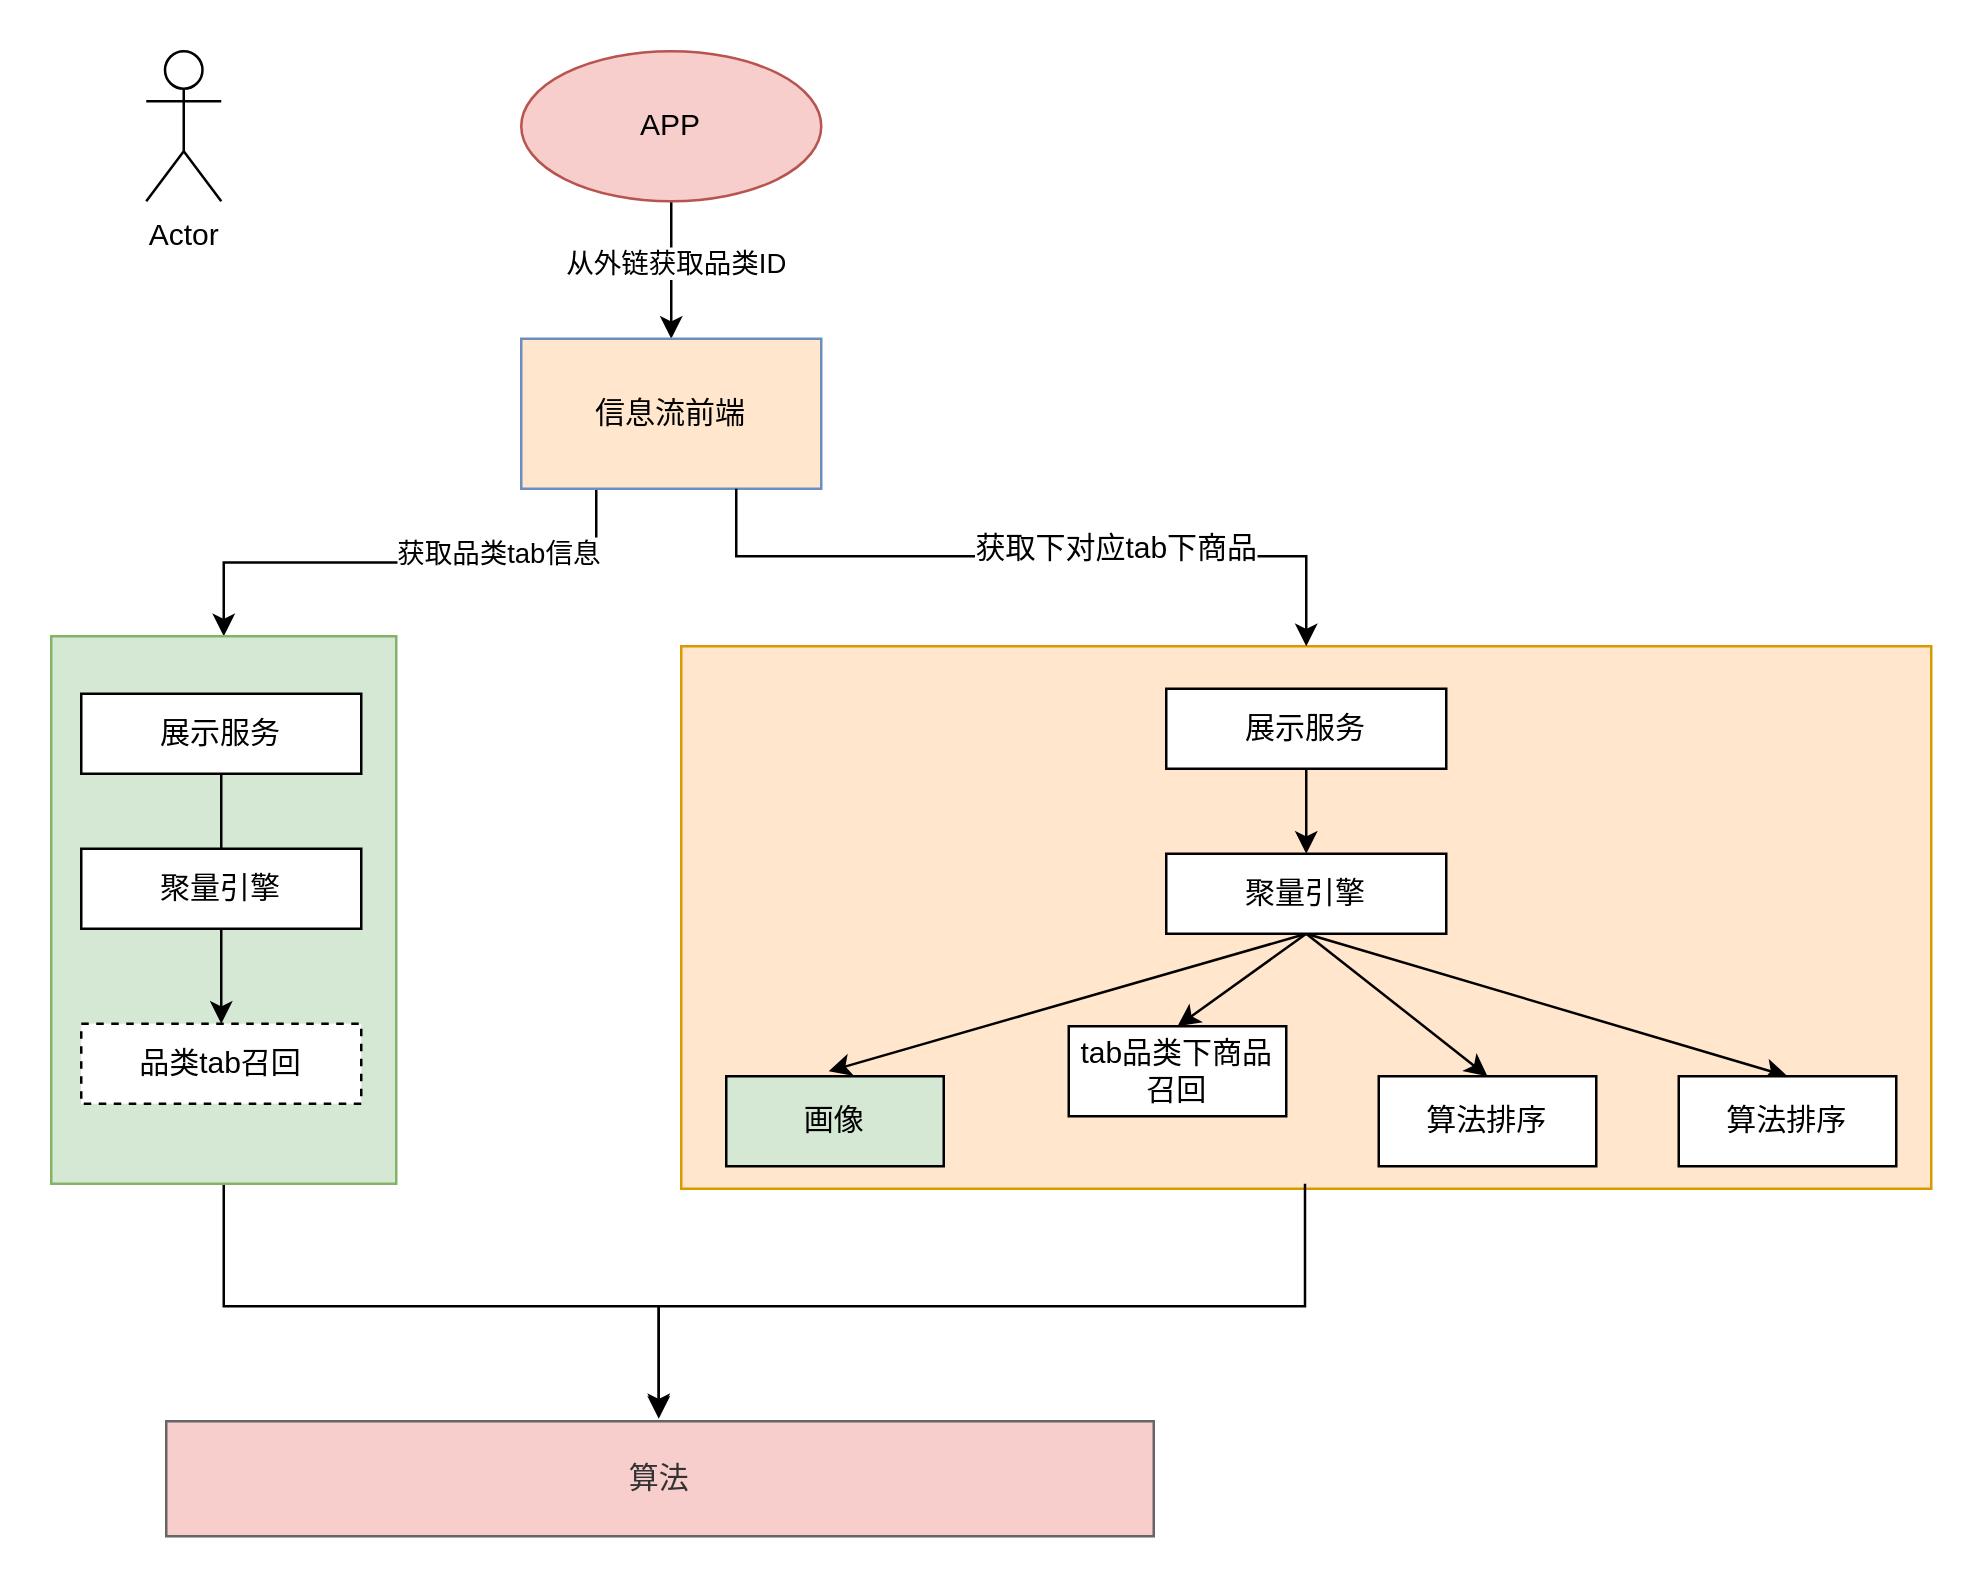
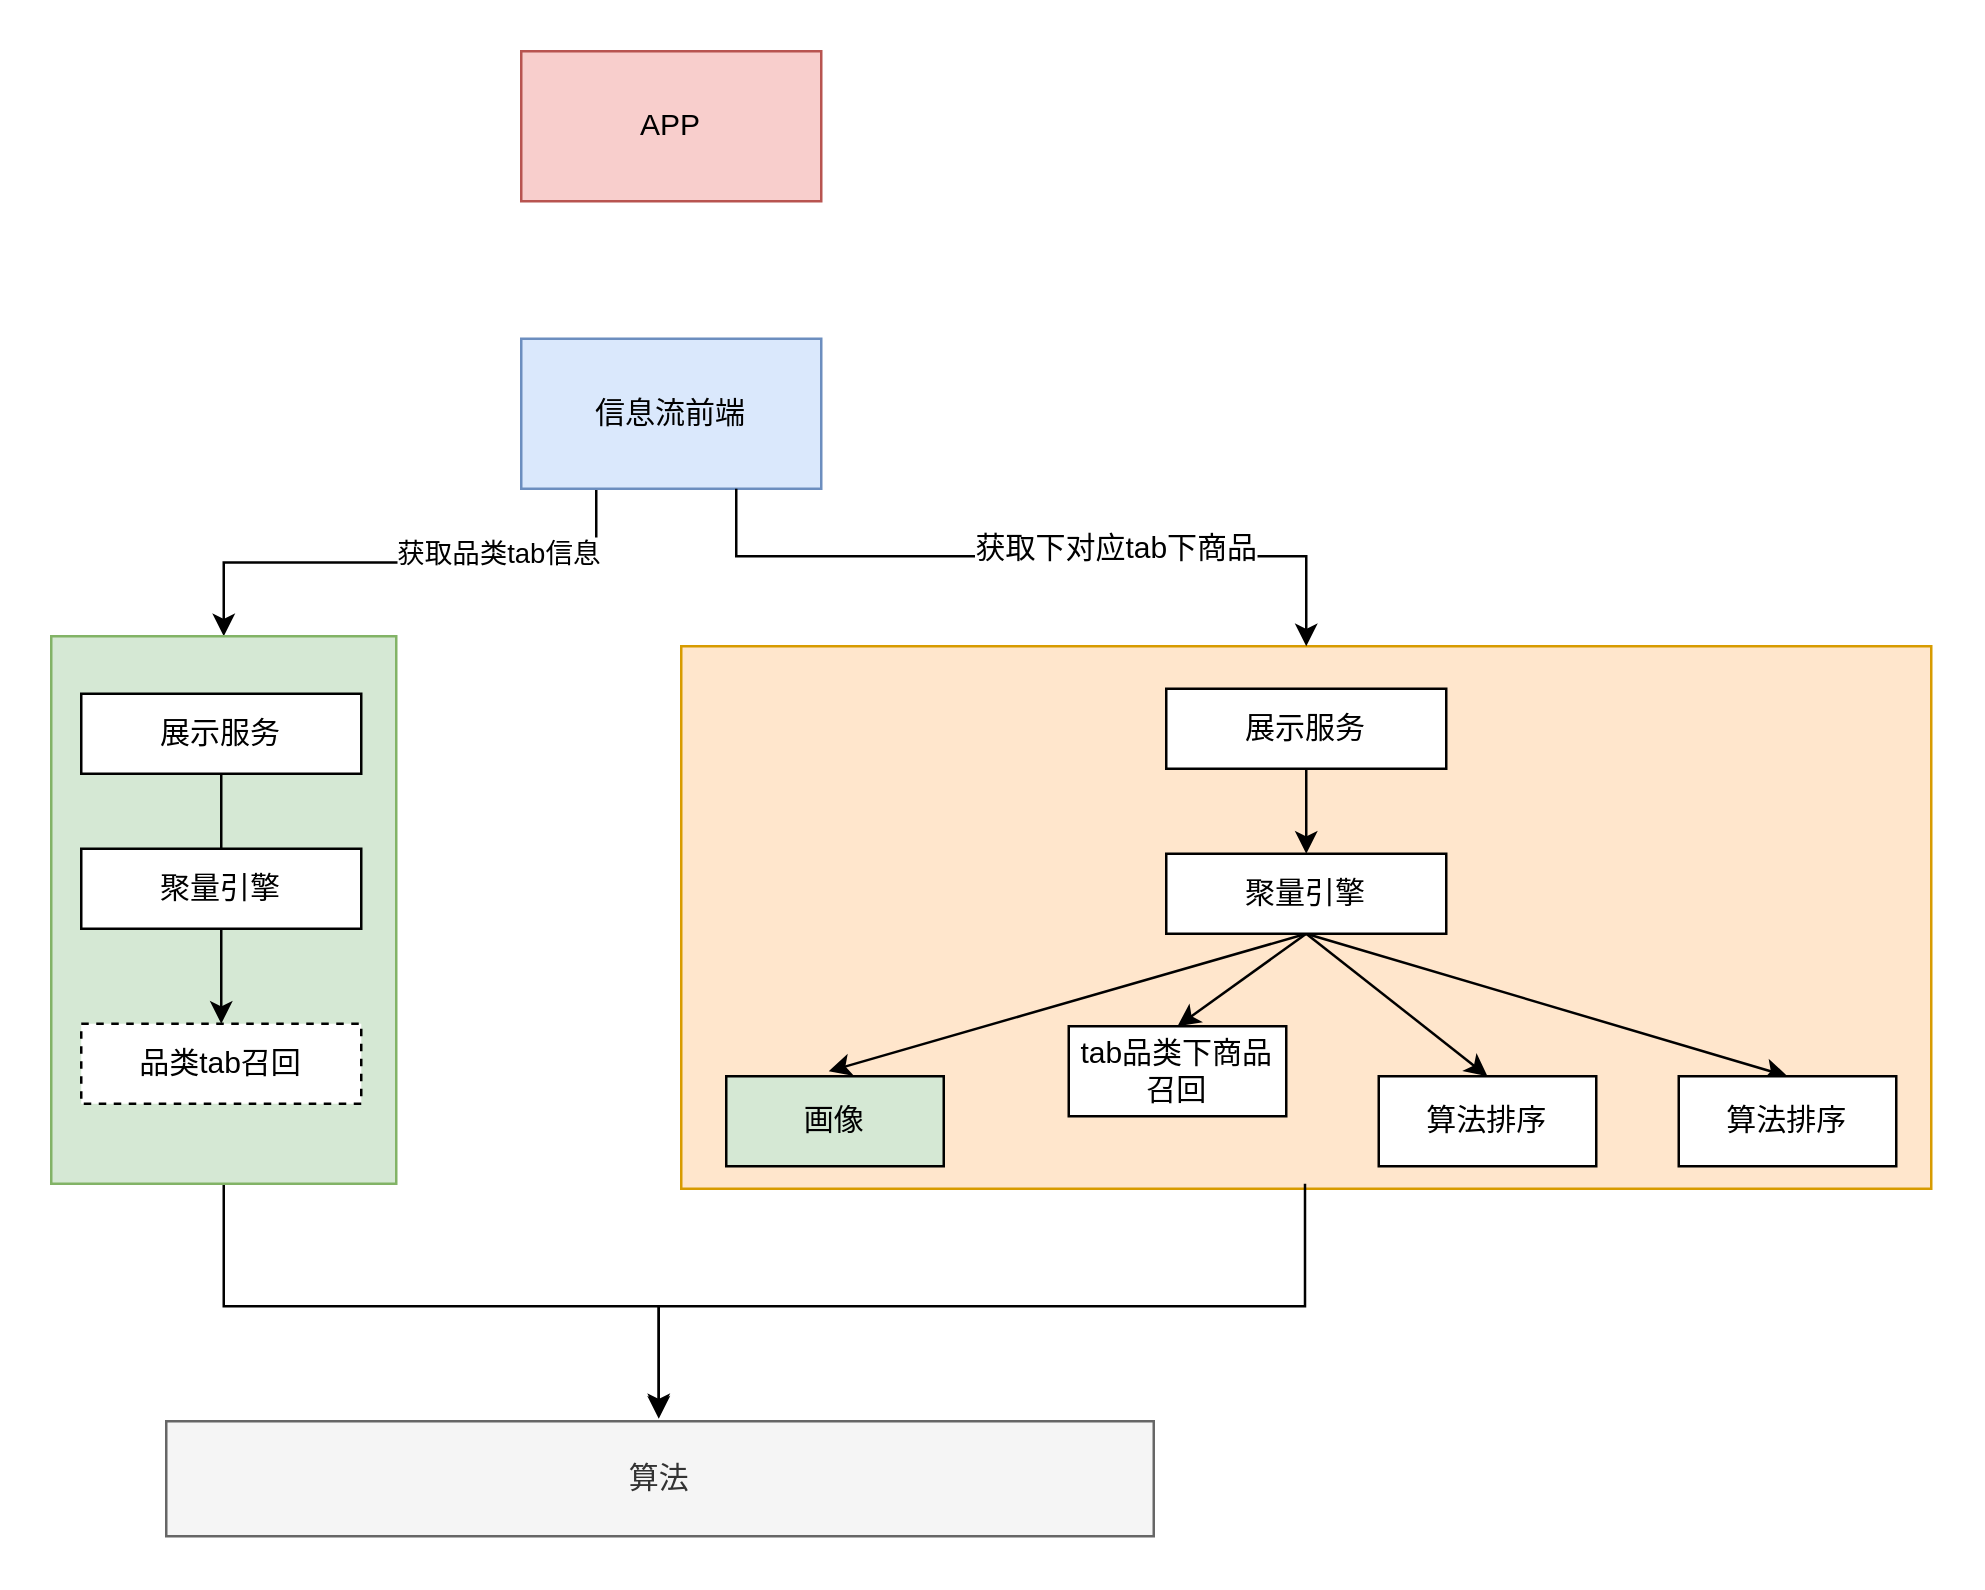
  <mxCell id="0" />
  <mxCell id="1" parent="0" />
  <mxCell id="2" value="" style="whiteSpace=wrap;html=1;rounded=0;fillColor=#ffe6cc;strokeColor=#d79b00;" parent="1" vertex="1"><mxGeometry x="272" y="258" width="500" height="217" as="geometry" /></mxCell>
- <mxCell id="3" value="" style="edgeStyle=orthogonalEdgeStyle;rounded=0;orthogonalLoop=1;jettySize=auto;html=1;" parent="1" source="5" target="9" edge="1"><mxGeometry relative="1" as="geometry" /></mxCell>
- <mxCell id="4" value="从外链获取品类ID" style="edgeLabel;html=1;align=center;verticalAlign=middle;resizable=0;points=[];" parent="3" vertex="1" connectable="0"><mxGeometry x="-0.167" y="1" relative="1" as="geometry"><mxPoint y="1" as="offset" /></mxGeometry></mxCell>
- <mxCell id="5" value="APP" style="ellipse;whiteSpace=wrap;html=1;fillColor=#f8cecc;strokeColor=#b85450;" parent="1" vertex="1"><mxGeometry x="208" y="20" width="120" height="60" as="geometry" /></mxCell>
- <mxCell id="6" value="Actor" style="shape=umlActor;verticalLabelPosition=bottom;verticalAlign=top;html=1;outlineConnect=0;" parent="1" vertex="1"><mxGeometry x="58" y="20" width="30" height="60" as="geometry" /></mxCell>
+ <mxCell id="5" value="APP" style="rounded=0;whiteSpace=wrap;html=1;fillColor=#f8cecc;strokeColor=#b85450;" parent="1" vertex="1"><mxGeometry x="208" y="20" width="120" height="60" as="geometry" /></mxCell>
  <mxCell id="7" style="edgeStyle=orthogonalEdgeStyle;rounded=0;orthogonalLoop=1;jettySize=auto;html=1;exitX=0.25;exitY=1;exitDx=0;exitDy=0;entryX=0.5;entryY=0;entryDx=0;entryDy=0;" parent="1" source="9" target="11" edge="1"><mxGeometry relative="1" as="geometry" /></mxCell>
  <mxCell id="8" value="获取品类tab信息" style="edgeLabel;html=1;align=center;verticalAlign=middle;resizable=0;points=[];" parent="7" vertex="1" connectable="0"><mxGeometry x="-0.337" y="-4" relative="1" as="geometry"><mxPoint as="offset" /></mxGeometry></mxCell>
- <mxCell id="9" value="信息流前端" style="rounded=0;whiteSpace=wrap;html=1;fillColor=#ffe6cc;strokeColor=#6c8ebf;" parent="1" vertex="1"><mxGeometry x="208" y="135" width="120" height="60" as="geometry" /></mxCell>
+ <mxCell id="9" value="信息流前端" style="rounded=0;whiteSpace=wrap;html=1;fillColor=#dae8fc;strokeColor=#6c8ebf;" parent="1" vertex="1"><mxGeometry x="208" y="135" width="120" height="60" as="geometry" /></mxCell>
  <mxCell id="10" style="edgeStyle=orthogonalEdgeStyle;rounded=0;orthogonalLoop=1;jettySize=auto;html=1;exitX=0.5;exitY=1;exitDx=0;exitDy=0;" parent="1" source="11" edge="1"><mxGeometry relative="1" as="geometry"><mxPoint x="263" y="567" as="targetPoint" /><Array as="points"><mxPoint x="89" y="522" /><mxPoint x="263" y="522" /></Array></mxGeometry></mxCell>
  <mxCell id="11" value="" style="whiteSpace=wrap;html=1;rounded=0;fillColor=#d5e8d4;strokeColor=#82b366;" parent="1" vertex="1"><mxGeometry x="20" y="254" width="138" height="219" as="geometry" /></mxCell>
  <mxCell id="12" style="edgeStyle=orthogonalEdgeStyle;rounded=0;orthogonalLoop=1;jettySize=auto;html=1;entryX=0.5;entryY=0;entryDx=0;entryDy=0;" parent="1" edge="1"><mxGeometry relative="1" as="geometry"><mxPoint x="521.5" y="473" as="sourcePoint" /><mxPoint x="263" y="566" as="targetPoint" /><Array as="points"><mxPoint x="521.5" y="522" /><mxPoint x="263.5" y="522" /></Array></mxGeometry></mxCell>
- <mxCell id="13" value="算法" style="rounded=0;whiteSpace=wrap;html=1;fillColor=#f8cecc;fontColor=#333333;strokeColor=#666666;" parent="1" vertex="1"><mxGeometry x="66" y="568" width="395" height="46" as="geometry" /></mxCell>
+ <mxCell id="13" value="算法" style="rounded=0;whiteSpace=wrap;html=1;fillColor=#f5f5f5;fontColor=#333333;strokeColor=#666666;" parent="1" vertex="1"><mxGeometry x="66" y="568" width="395" height="46" as="geometry" /></mxCell>
  <mxCell id="14" style="edgeStyle=orthogonalEdgeStyle;rounded=0;orthogonalLoop=1;jettySize=auto;html=1;exitX=0.5;exitY=1;exitDx=0;exitDy=0;" parent="1" source="9" target="9" edge="1"><mxGeometry relative="1" as="geometry" /></mxCell>
  <mxCell id="15" style="edgeStyle=orthogonalEdgeStyle;rounded=0;orthogonalLoop=1;jettySize=auto;html=1;entryX=0.5;entryY=0;entryDx=0;entryDy=0;" parent="1" target="2" edge="1"><mxGeometry relative="1" as="geometry"><mxPoint x="294" y="195" as="sourcePoint" /><mxPoint x="481" y="354" as="targetPoint" /><Array as="points"><mxPoint x="294" y="222" /><mxPoint x="522" y="222" /></Array></mxGeometry></mxCell>
  <mxCell id="16" value="&lt;span style=&quot;font-size: 12px;&quot;&gt;获取下对应tab下商品&lt;/span&gt;" style="edgeLabel;html=1;align=center;verticalAlign=middle;resizable=0;points=[];" vertex="1" connectable="0" parent="15"><mxGeometry x="0.222" y="4" relative="1" as="geometry"><mxPoint as="offset" /></mxGeometry></mxCell>
  <mxCell id="17" value="" style="edgeStyle=orthogonalEdgeStyle;rounded=0;orthogonalLoop=1;jettySize=auto;html=1;" parent="1" source="18" target="20" edge="1"><mxGeometry relative="1" as="geometry" /></mxCell>
  <mxCell id="18" value="展示服务" style="rounded=0;whiteSpace=wrap;html=1;" parent="1" vertex="1"><mxGeometry x="32" y="277" width="112" height="32" as="geometry" /></mxCell>
  <mxCell id="19" value="聚量引擎" style="rounded=0;whiteSpace=wrap;html=1;" parent="1" vertex="1"><mxGeometry x="32" y="339" width="112" height="32" as="geometry" /></mxCell>
  <mxCell id="20" value="品类tab召回" style="rounded=0;whiteSpace=wrap;html=1;dashed=1;" parent="1" vertex="1"><mxGeometry x="32" y="409" width="112" height="32" as="geometry" /></mxCell>
  <mxCell id="21" value="" style="edgeStyle=orthogonalEdgeStyle;rounded=0;orthogonalLoop=1;jettySize=auto;html=1;" parent="1" source="22" target="27" edge="1"><mxGeometry relative="1" as="geometry" /></mxCell>
  <mxCell id="22" value="展示服务" style="rounded=0;whiteSpace=wrap;html=1;" parent="1" vertex="1"><mxGeometry x="466" y="275" width="112" height="32" as="geometry" /></mxCell>
  <mxCell id="23" style="rounded=0;orthogonalLoop=1;jettySize=auto;html=1;exitX=0.5;exitY=1;exitDx=0;exitDy=0;" parent="1" source="27" edge="1"><mxGeometry relative="1" as="geometry"><mxPoint x="331" y="428" as="targetPoint" /></mxGeometry></mxCell>
  <mxCell id="24" style="edgeStyle=none;rounded=0;orthogonalLoop=1;jettySize=auto;html=1;exitX=0.5;exitY=1;exitDx=0;exitDy=0;entryX=0.5;entryY=0;entryDx=0;entryDy=0;" parent="1" source="27" target="29" edge="1"><mxGeometry relative="1" as="geometry" /></mxCell>
  <mxCell id="25" style="edgeStyle=none;rounded=0;orthogonalLoop=1;jettySize=auto;html=1;exitX=0.5;exitY=1;exitDx=0;exitDy=0;entryX=0.5;entryY=0;entryDx=0;entryDy=0;" parent="1" source="27" target="30" edge="1"><mxGeometry relative="1" as="geometry" /></mxCell>
  <mxCell id="26" style="edgeStyle=none;rounded=0;orthogonalLoop=1;jettySize=auto;html=1;exitX=0.5;exitY=1;exitDx=0;exitDy=0;entryX=0.5;entryY=0;entryDx=0;entryDy=0;" parent="1" source="27" target="31" edge="1"><mxGeometry relative="1" as="geometry" /></mxCell>
  <mxCell id="27" value="聚量引擎" style="rounded=0;whiteSpace=wrap;html=1;" parent="1" vertex="1"><mxGeometry x="466" y="341" width="112" height="32" as="geometry" /></mxCell>
  <mxCell id="28" value="画像" style="rounded=0;whiteSpace=wrap;html=1;fillColor=#d5e8d4;" parent="1" vertex="1"><mxGeometry x="290" y="430" width="87" height="36" as="geometry" /></mxCell>
  <mxCell id="29" value="tab品类下商品召回" style="rounded=0;whiteSpace=wrap;html=1;" parent="1" vertex="1"><mxGeometry x="427" y="410" width="87" height="36" as="geometry" /></mxCell>
  <mxCell id="30" value="算法排序" style="rounded=0;whiteSpace=wrap;html=1;" parent="1" vertex="1"><mxGeometry x="551" y="430" width="87" height="36" as="geometry" /></mxCell>
  <mxCell id="31" value="算法排序" style="rounded=0;whiteSpace=wrap;html=1;" parent="1" vertex="1"><mxGeometry x="671" y="430" width="87" height="36" as="geometry" /></mxCell>
